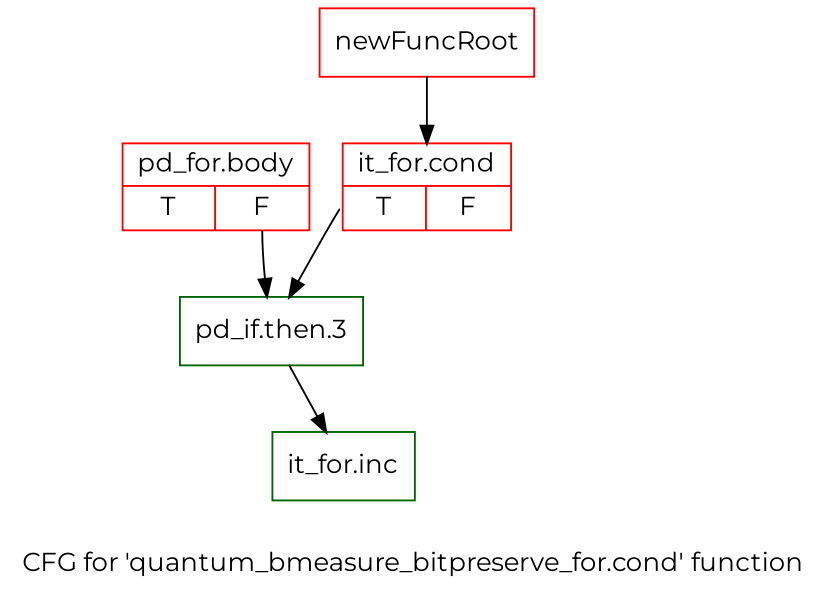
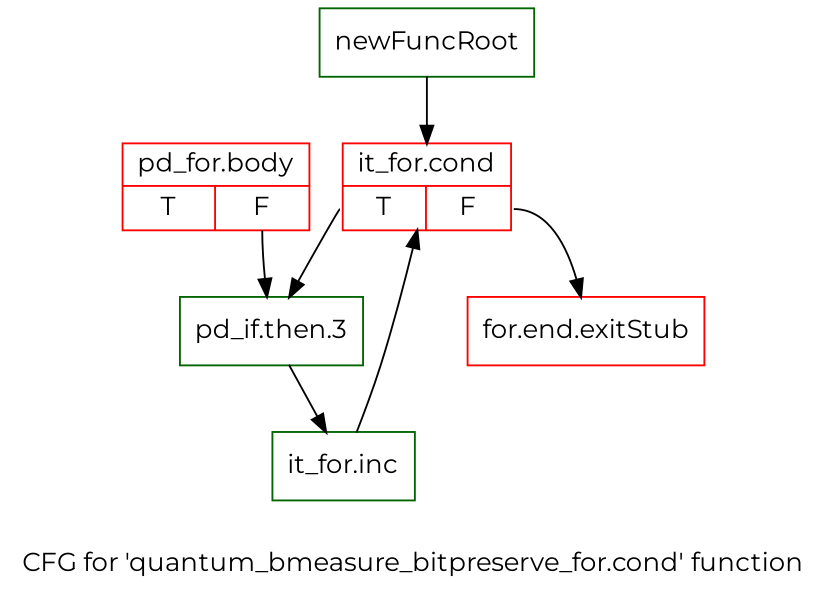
  digraph {
    fontname=Montserrat
    label="CFG for 'quantum_bmeasure_bitpreserve_for.cond' function"
    node [color=red fontname=Montserrat shape=record]
    edge [fontname=Montserrat]
-   n1 [label="{newFuncRoot}"]
+   n1 [color=darkgreen label="{newFuncRoot}"]
    n2 [label="{it_for.cond|{<s0>T|<s1>F}}"]
+   n3 [label="{for.end.exitStub}"]
    n4 [color=darkgreen label="{pd_if.then.3}"]
    n5 [label="{pd_for.body|{<s0>T|<s1>F}}"]
    n6 [color=darkgreen label="{it_for.inc}"]
    n1 -> n2
+   n2 -> n3 [tailport=s1]
    n2 -> n4 [tailport=s0]
    n4 -> n6
    n5 -> n4 [tailport=s1]
+   n6 -> n2
  }
